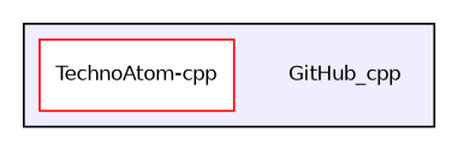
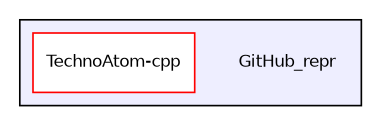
  digraph {
    compound=true
    node [fontname=Helvetica fontsize=10]
-   n1 [label=GitHub_cpp shape=plaintext]
+   n1 [label=GitHub_repr shape=plaintext]
    n2 [color=red fillcolor=white label="TechnoAtom-cpp" shape=box style=filled]
    subgraph cluster_1 {
      bgcolor="#eeeeff"
      pencolor=black
      n1
      n2
    }
  }
